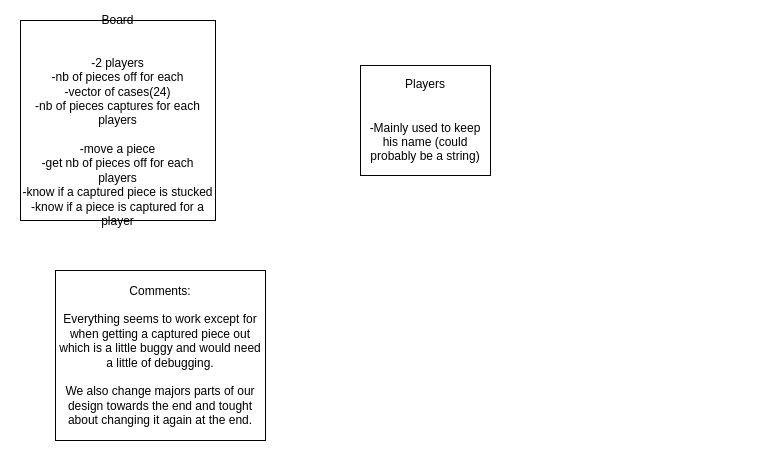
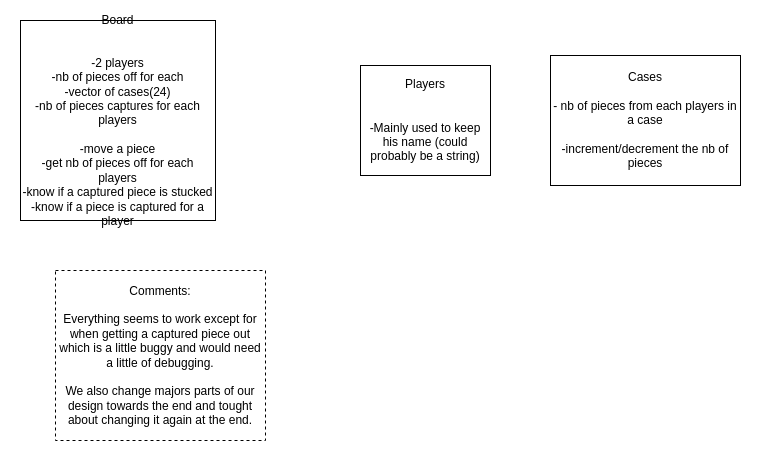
  <mxCell id="0" />
  <mxCell id="1" parent="0" />
  <mxCell id="2" value="&lt;div&gt;Board&lt;/div&gt;&lt;div&gt;&lt;br&gt;&lt;/div&gt;&lt;div&gt;&lt;br&gt;&lt;/div&gt;&lt;div&gt;-2 players&lt;/div&gt;&lt;div&gt;-nb of pieces off for each&lt;/div&gt;&lt;div&gt;-vector of cases(24)&lt;/div&gt;&lt;div&gt;-nb of pieces captures for each players&lt;/div&gt;&lt;div&gt;&lt;br&gt;&lt;/div&gt;&lt;div&gt;-move a piece&lt;/div&gt;&lt;div&gt;-get nb of pieces off for each players&lt;/div&gt;&lt;div&gt;-know if a captured piece is stucked &lt;br&gt;&lt;/div&gt;&lt;div&gt;-know if a piece is captured for a player&lt;br&gt;&lt;/div&gt;" style="whiteSpace=wrap;html=1;" vertex="1" parent="1"><mxGeometry x="20" y="20" width="195" height="200" as="geometry" /></mxCell>
  <mxCell id="3" value="&lt;div&gt;Players&lt;/div&gt;&lt;div&gt;&lt;br&gt;&lt;/div&gt;&lt;div&gt;&lt;br&gt;&lt;/div&gt;-Mainly used to keep his name (could probably be a string)" style="whiteSpace=wrap;html=1;" vertex="1" parent="1"><mxGeometry x="360" y="65" width="130" height="110" as="geometry" /></mxCell>
- <mxCell id="5" value="&lt;div&gt;Comments:&lt;/div&gt;&lt;div&gt;&lt;br&gt;&lt;/div&gt;&lt;div&gt;Everything seems to work except for when getting a captured piece out which is a little buggy and would need a little of debugging.&lt;/div&gt;&lt;div&gt;&lt;br&gt;&lt;/div&gt;&lt;div&gt;We also change majors parts of our design towards the end and tought about changing it again at the end.&lt;br&gt;&lt;/div&gt;" style="whiteSpace=wrap;html=1;" vertex="1" parent="1"><mxGeometry x="55" y="270" width="210" height="170" as="geometry" /></mxCell>
+ <mxCell id="4" value="&lt;div&gt;Cases&lt;/div&gt;&lt;div&gt;&lt;br&gt;&lt;/div&gt;&lt;div&gt;- nb of pieces from each players in a case&lt;/div&gt;&lt;div&gt;&lt;br&gt;&lt;/div&gt;&lt;div&gt;-increment/decrement the nb of pieces&lt;/div&gt;" style="whiteSpace=wrap;html=1;" vertex="1" parent="1"><mxGeometry x="550" y="55" width="190" height="130" as="geometry" /></mxCell>
+ <mxCell id="5" value="&lt;div&gt;Comments:&lt;/div&gt;&lt;div&gt;&lt;br&gt;&lt;/div&gt;&lt;div&gt;Everything seems to work except for when getting a captured piece out which is a little buggy and would need a little of debugging.&lt;/div&gt;&lt;div&gt;&lt;br&gt;&lt;/div&gt;&lt;div&gt;We also change majors parts of our design towards the end and tought about changing it again at the end.&lt;br&gt;&lt;/div&gt;" style="whiteSpace=wrap;html=1;dashed=1;" vertex="1" parent="1"><mxGeometry x="55" y="270" width="210" height="170" as="geometry" /></mxCell>
